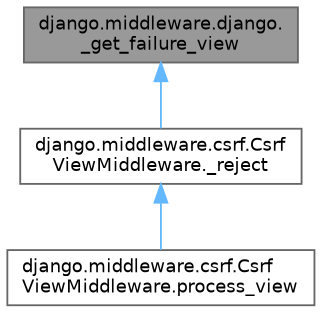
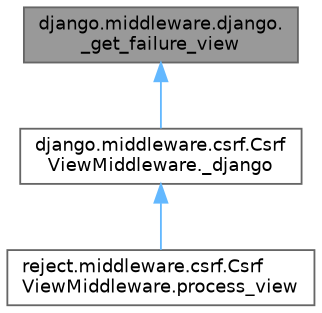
  digraph {
    rankdir=TB
    node [color=grey40 fillcolor=white fontname=Helvetica fontsize=10 shape=box style=filled]
    edge [color=steelblue1 dir=back fontname=Helvetica fontsize=10 labelfontname=Helvetica labelfontsize=10 style=solid]
    n1 [color=gray40 fillcolor=grey60 fontcolor=black height=0.2 label="django.middleware.django.\l_get_failure_view" width=0.4]
-   n2 [height=0.2 label="django.middleware.csrf.Csrf\lViewMiddleware._reject" width=0.4]
-   n3 [height=0.2 label="django.middleware.csrf.Csrf\lViewMiddleware.process_view" width=0.4]
+   n2 [height=0.2 label="django.middleware.csrf.Csrf\lViewMiddleware._django" width=0.4]
+   n3 [height=0.2 label="reject.middleware.csrf.Csrf\lViewMiddleware.process_view" width=0.4]
    n1 -> n2
    n2 -> n3
  }
